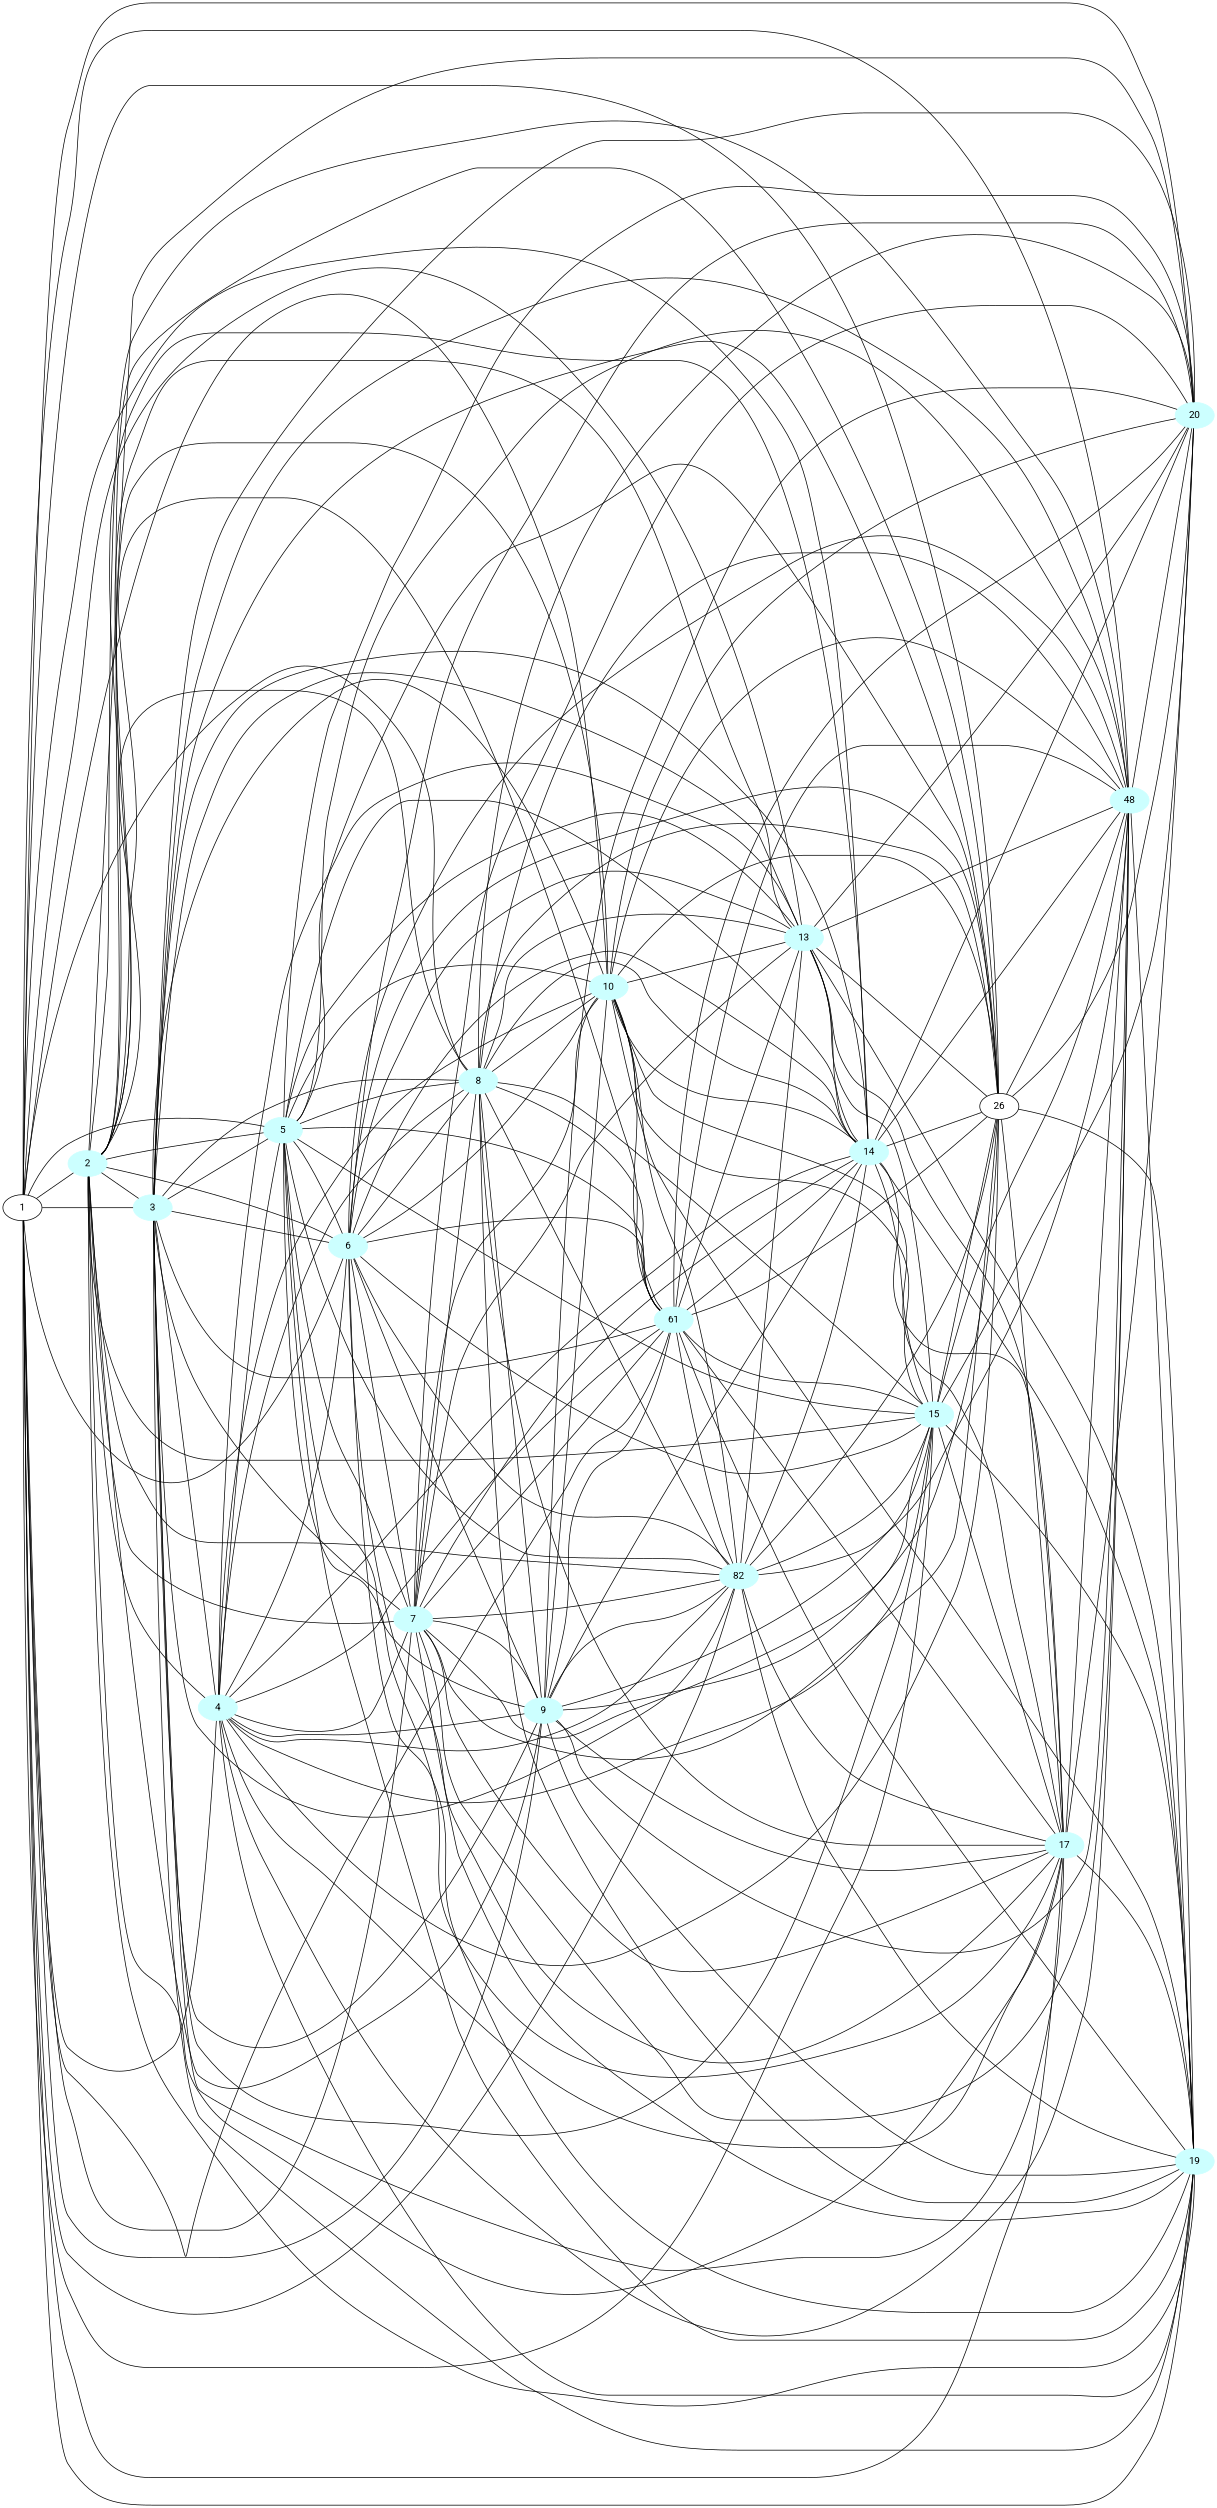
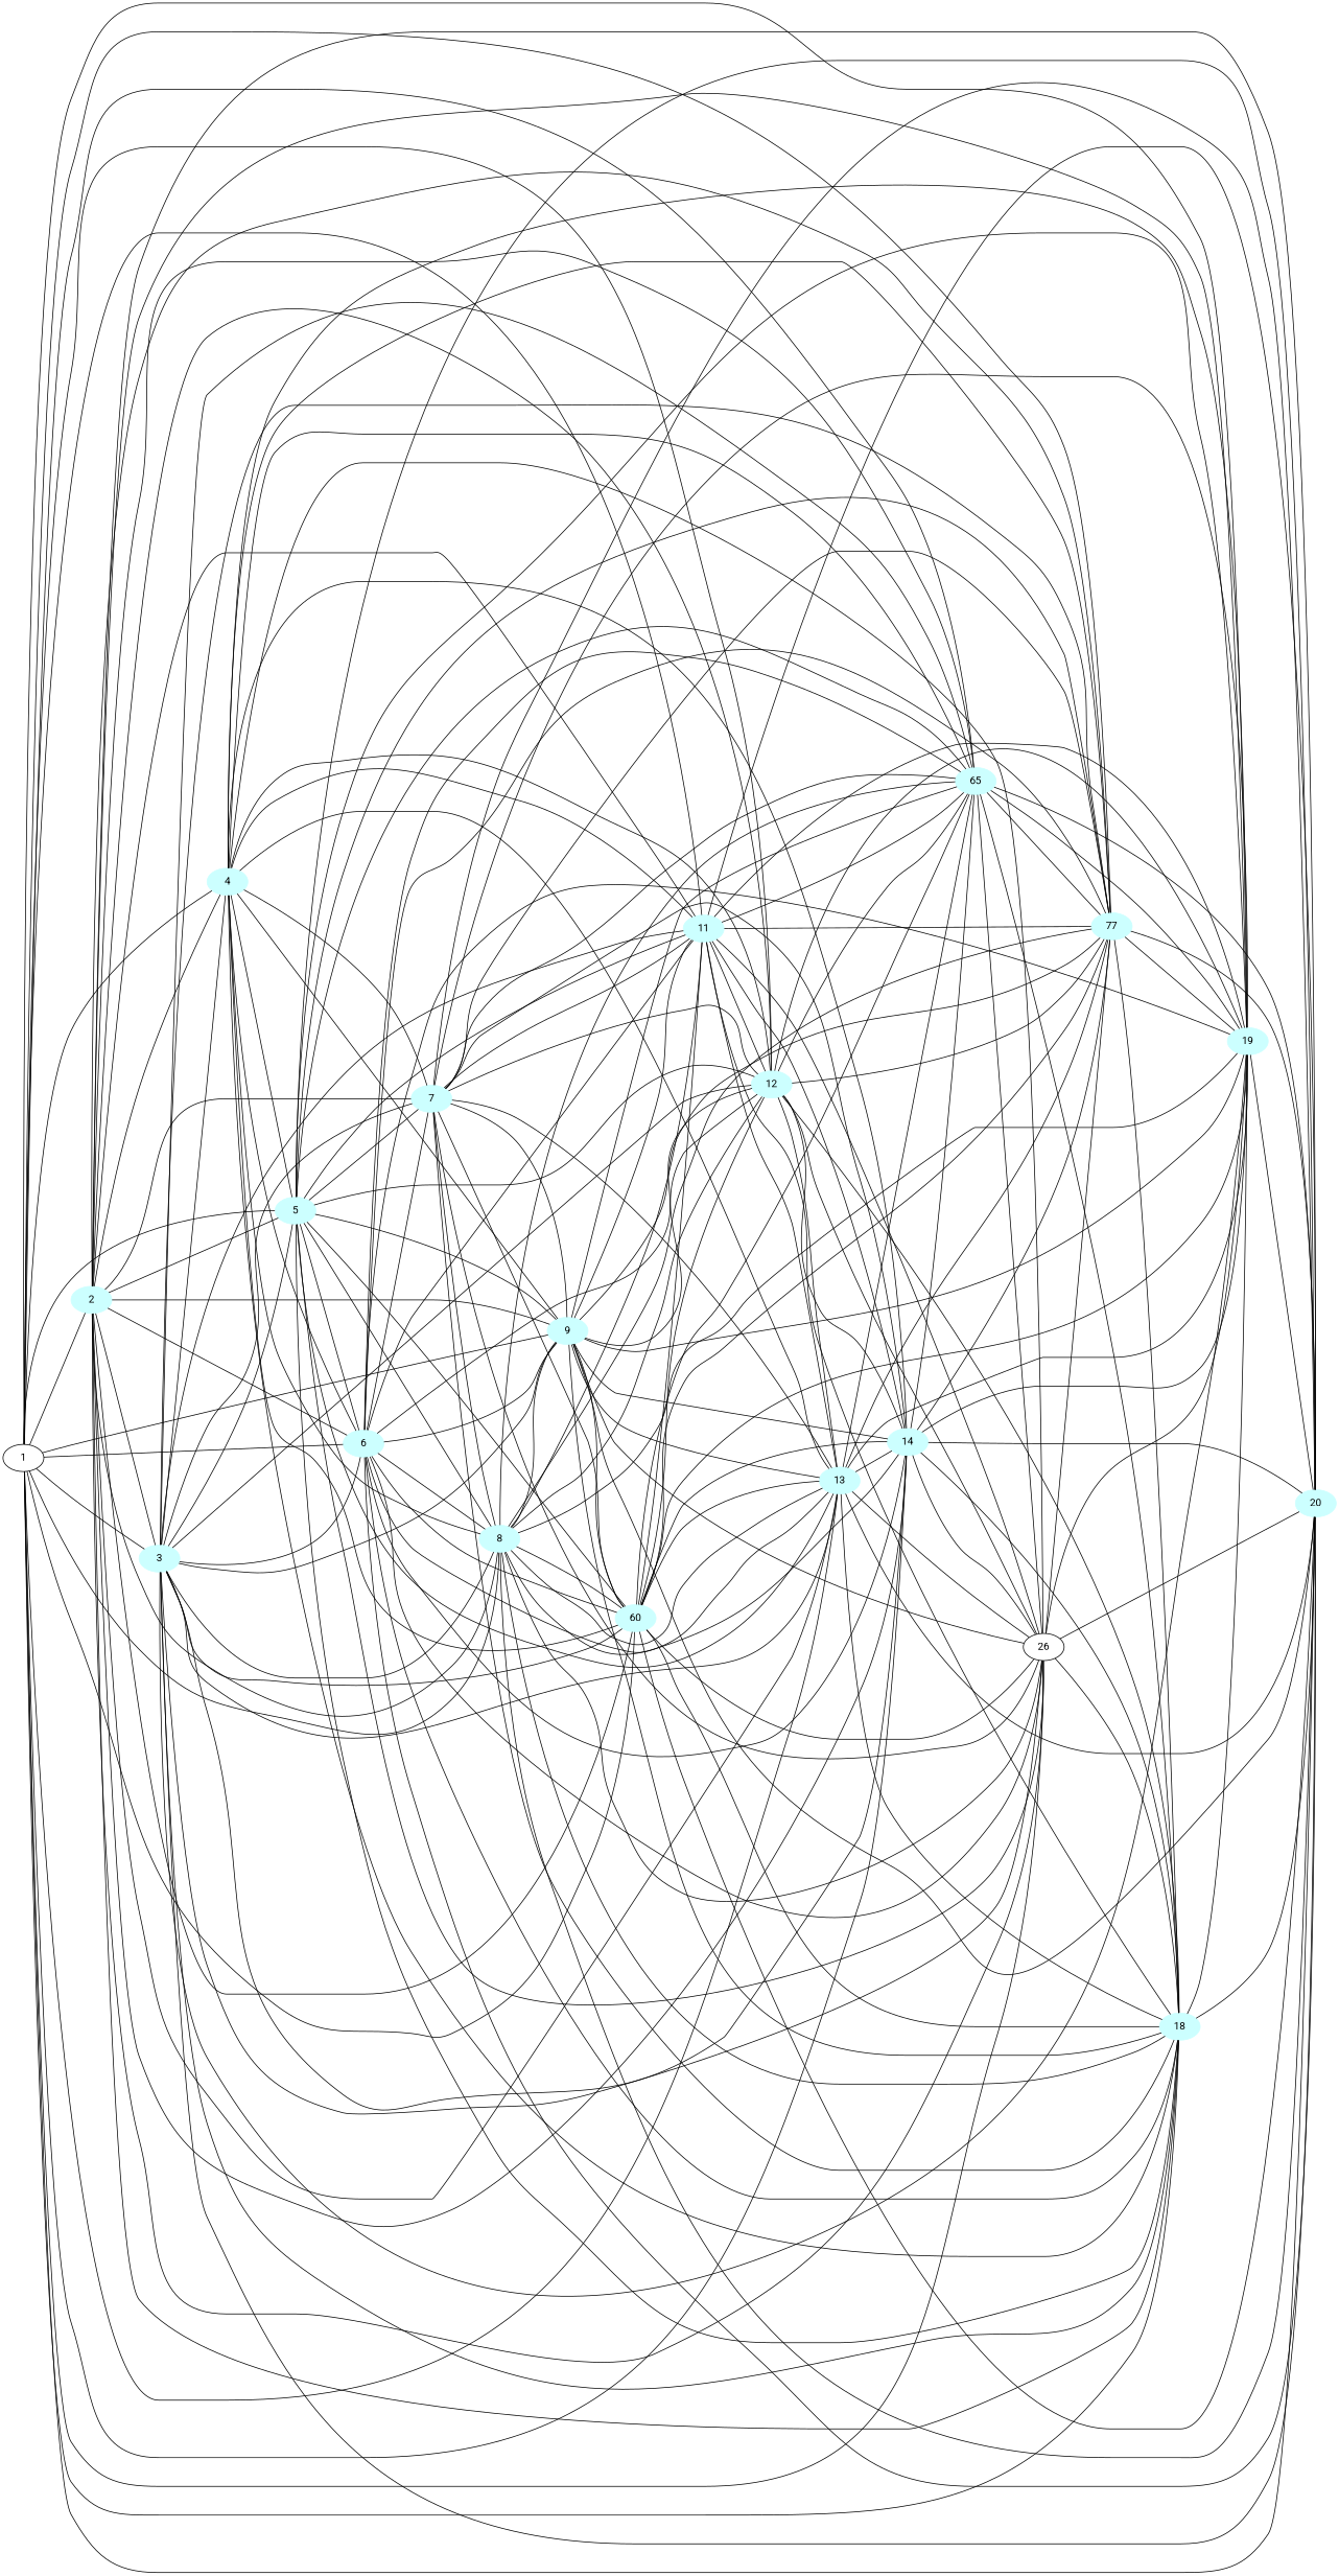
  graph {
    fontname=Roboto
    rankdir=LR
    node [color="#CCFFFF" fontname=Roboto style=filled]
    edge [fontname=Roboto]
    2
    3
    4
    5
    6
    7
    8
    9
-   10
-   11 [label=61]
-   12 [label=82]
+   10 [label=60]
+   11
+   12
    13
    14
-   15
-   17
-   18 [label=48]
+   15 [label=65]
+   17 [label=77]
+   18
    19
    20
    n19 [label=26 color="" style=""]
    1 [color="" style=""]
    2 -- 3
    2 -- 4
    2 -- 5
    2 -- 6
    2 -- 7
    2 -- 8
    2 -- 9
    2 -- 10
    2 -- 11
    2 -- 12
    2 -- 13
    2 -- 14
    2 -- 15
    2 -- 17
    2 -- 18
    2 -- 19
    2 -- 20
    2 -- n19
    3 -- 4
    3 -- 5
    3 -- 6
    3 -- 7
    3 -- 8
    3 -- 9
    3 -- 10
    3 -- 11
    3 -- 12
    3 -- 13
    3 -- 14
    3 -- 15
    3 -- 17
    3 -- 18
    3 -- 19
    3 -- 20
    3 -- n19
    4 -- 5
    4 -- 6
    4 -- 7
    4 -- 8
    4 -- 9
    4 -- 10
    4 -- 11
    4 -- 12
    4 -- 13
    4 -- 14
    4 -- 15
    4 -- 17
    4 -- 18
    4 -- 19
    4 -- n19
    5 -- 6
    5 -- 7
    5 -- 8
    5 -- 9
    5 -- 10
    5 -- 11
    5 -- 12
    5 -- 13
-   5 -- 14
    5 -- 15
    5 -- 17
    5 -- 18
    5 -- 19
    5 -- 20
    5 -- n19
    6 -- 7
    6 -- 8
    6 -- 9
    6 -- 10
    6 -- 11
    6 -- 12
    6 -- 13
    6 -- 14
    6 -- 15
    6 -- 17
    6 -- 18
    6 -- 19
    6 -- 20
    6 -- n19
    7 -- 8
    7 -- 9
    7 -- 10
    7 -- 11
    7 -- 12
    7 -- 13
    7 -- 14
    7 -- 15
    7 -- 17
    7 -- 18
    7 -- 19
    7 -- 20
    7 -- n19
    8 -- 9
    8 -- 10
    8 -- 11
    8 -- 12
    8 -- 13
    8 -- 14
    8 -- 15
    8 -- 17
    8 -- 18
    8 -- 19
    8 -- 20
    8 -- n19
    9 -- 10
    9 -- 11
    9 -- 12
+   9 -- 13
    9 -- 14
    9 -- 15
    9 -- 17
    9 -- 18
    9 -- 19
    9 -- 20
    9 -- n19
    10 -- 11
    10 -- 12
    10 -- 13
    10 -- 14
    10 -- 15
    10 -- 17
    10 -- 18
    10 -- 19
    10 -- 20
    10 -- n19
    11 -- 12
    11 -- 13
    11 -- 14
    11 -- 15
    11 -- 17
    11 -- 18
    11 -- 19
    11 -- 20
    11 -- n19
    12 -- 13
    12 -- 14
    12 -- 15
    12 -- 17
    12 -- 18
    12 -- 19
    12 -- n19
    13 -- 14
    13 -- 15
    13 -- 17
    13 -- 18
    13 -- 19
    13 -- 20
    13 -- n19
    14 -- 15
    14 -- 17
    14 -- 18
    14 -- 19
    14 -- 20
    14 -- n19
    15 -- 17
    15 -- 18
    15 -- 19
    15 -- 20
    15 -- n19
    17 -- 18
    17 -- 19
    17 -- 20
    18 -- 19
    18 -- 20
+   19 -- 20
    n19 -- 17
    n19 -- 18
    n19 -- 19
    n19 -- 20
    1 -- 2
    1 -- 3
    1 -- 4
    1 -- 5
    1 -- 6
-   1 -- 7
    1 -- 8
    1 -- 9
    1 -- 10
    1 -- 11
    1 -- 12
    1 -- 13
    1 -- 14
    1 -- 15
    1 -- 17
    1 -- 18
    1 -- 19
    1 -- 20
    1 -- n19
  }
